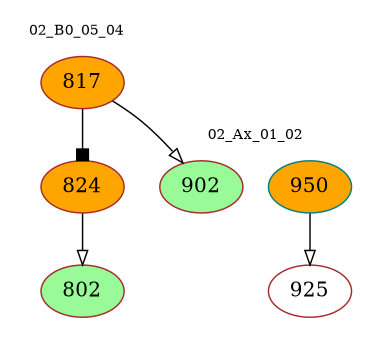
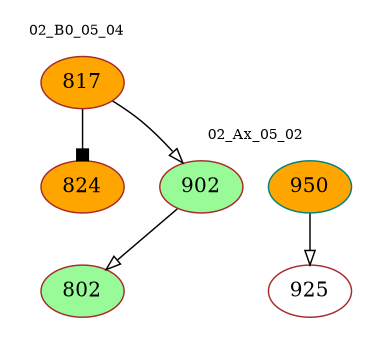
  digraph {
    node [color=brown fillcolor=orange style=filled]
    edge [arrowhead=onormal color=black]
    n1 [color=teal label=950]
    n2 [fillcolor=white label=925]
    n3 [fillcolor=palegreen label=902]
    n4 [label=817]
    n5 [label=824]
    n6 [fillcolor=palegreen label=802]
    subgraph cluster_1 {
      color=white
      fontsize=10
-     label="02_Ax_01_02"
+     label="02_Ax_05_02"
      n1
      n2
      n3
    }
    subgraph cluster_2 {
      color=white
      fontsize=10
      label="02_B0_05_04"
      n4
      n5
      n6
    }
    n1 -> n2
    n4 -> n3
    n4 -> n5 [arrowhead=box]
-   n5 -> n6
+   n3 -> n6
  }
